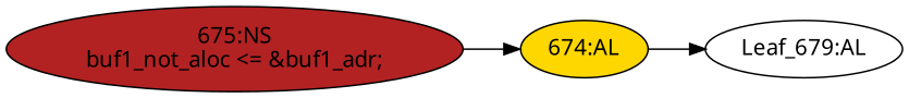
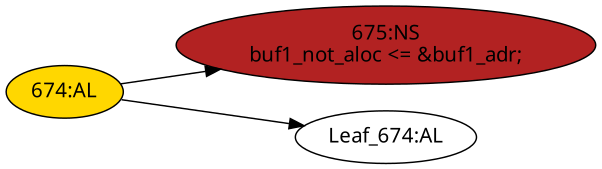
  strict digraph {
    fontname="Noto Sans"
    rankdir=LR
    node [fontname="Noto Sans" style=filled]
    edge [cond="[]" fontname="Noto Sans" lineno=None]
    n1 [ast="<pyverilog.vparser.ast.Always object at 0x7fae5e225ad0>" clk_sens=True fillcolor=gold label="674:AL" sens="['clk']" statements="[]" typ=Always use_var="['buf1_adr']"]
    n2 [ast="<pyverilog.vparser.ast.NonblockingSubstitution object at 0x7fae5e225bd0>" fillcolor=firebrick label="675:NS\nbuf1_not_aloc <= &buf1_adr;" statements="[<pyverilog.vparser.ast.NonblockingSubstitution object at 0x7fae5e225bd0>]" typ=NonblockingSubstitution]
-   n3 [def_var="['buf1_not_aloc']" label="Leaf_679:AL" style=""]
-   n2 -> n1
+   n3 [def_var="['buf1_not_aloc']" label="Leaf_674:AL" style=""]
+   n1 -> n2
    n1 -> n3
  }
